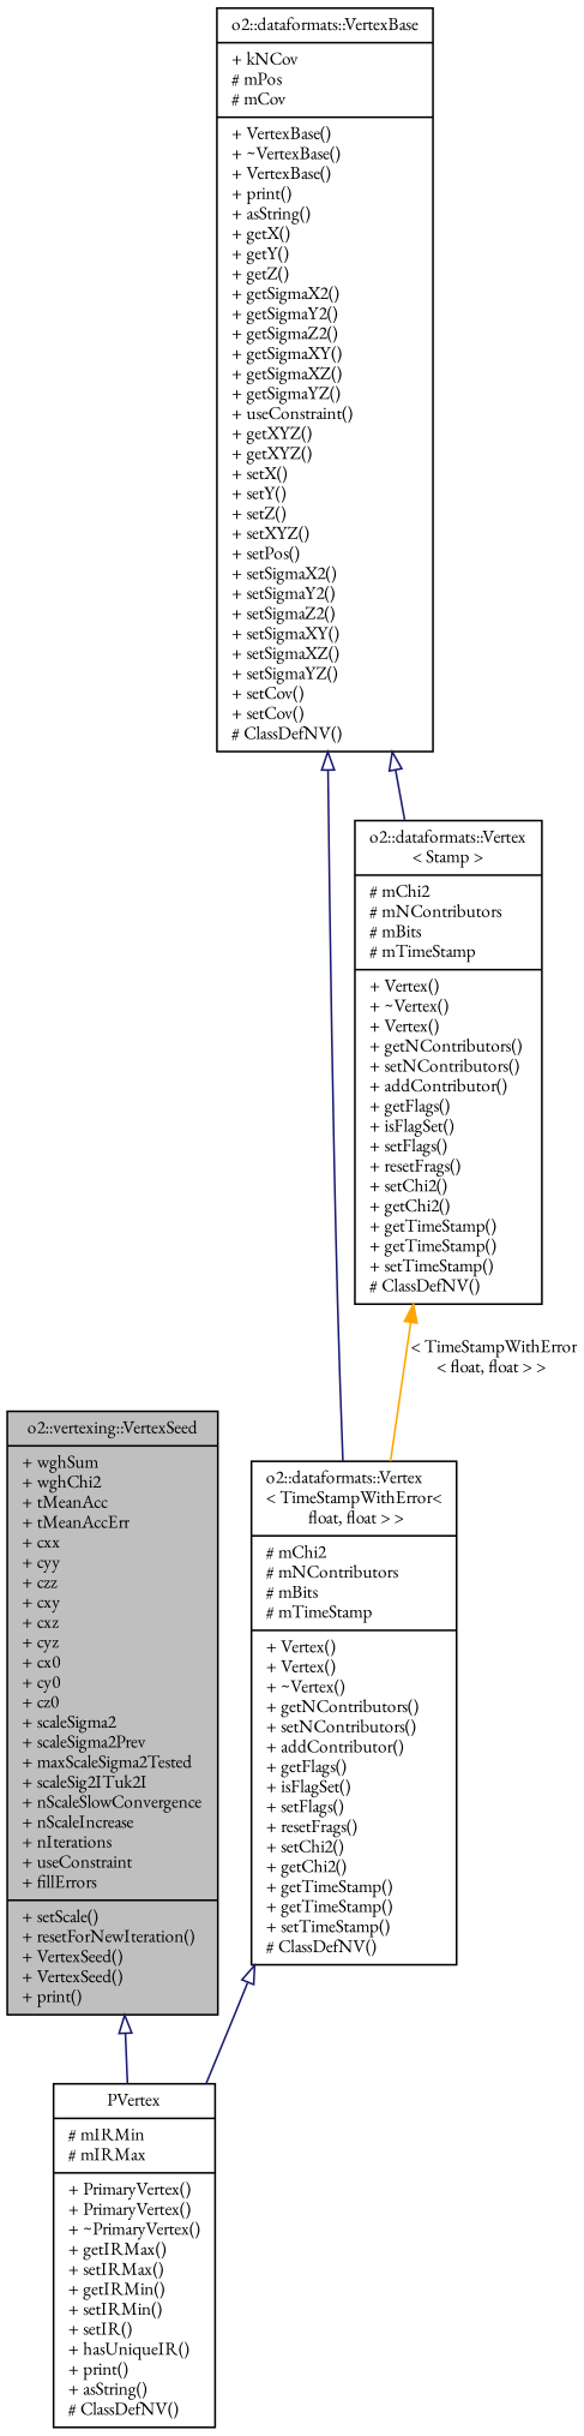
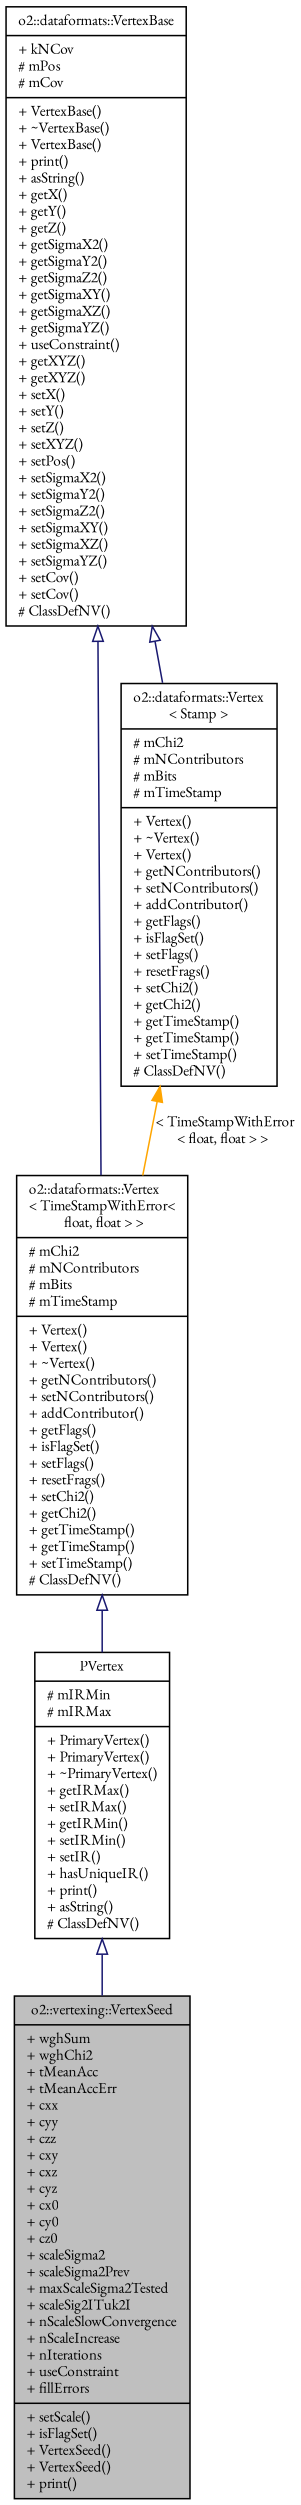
  digraph {
    fontname="EB Garamond"
    node [color=black fontname="EB Garamond" fontsize=10 shape=record]
    edge [arrowtail=onormal color=midnightblue dir=back fontname="EB Garamond" fontsize=10 labelfontname=Helvetica labelfontsize=10 style=solid]
-   n1 [fillcolor=grey75 fontcolor=black height=0.2 label="{o2::vertexing::VertexSeed\n|+ wghSum\l+ wghChi2\l+ tMeanAcc\l+ tMeanAccErr\l+ cxx\l+ cyy\l+ czz\l+ cxy\l+ cxz\l+ cyz\l+ cx0\l+ cy0\l+ cz0\l+ scaleSigma2\l+ scaleSigma2Prev\l+ maxScaleSigma2Tested\l+ scaleSig2ITuk2I\l+ nScaleSlowConvergence\l+ nScaleIncrease\l+ nIterations\l+ useConstraint\l+ fillErrors\l|+ setScale()\l+ resetForNewIteration()\l+ VertexSeed()\l+ VertexSeed()\l+ print()\l}" style=filled width=0.4]
+   n1 [fillcolor=grey75 fontcolor=black height=0.2 label="{o2::vertexing::VertexSeed\n|+ wghSum\l+ wghChi2\l+ tMeanAcc\l+ tMeanAccErr\l+ cxx\l+ cyy\l+ czz\l+ cxy\l+ cxz\l+ cyz\l+ cx0\l+ cy0\l+ cz0\l+ scaleSigma2\l+ scaleSigma2Prev\l+ maxScaleSigma2Tested\l+ scaleSig2ITuk2I\l+ nScaleSlowConvergence\l+ nScaleIncrease\l+ nIterations\l+ useConstraint\l+ fillErrors\l|+ setScale()\l+ isFlagSet()\l+ VertexSeed()\l+ VertexSeed()\l+ print()\l}" style=filled width=0.4]
    n2 [height=0.2 label="{PVertex\n|# mIRMin\l# mIRMax\l|+ PrimaryVertex()\l+ PrimaryVertex()\l+ ~PrimaryVertex()\l+ getIRMax()\l+ setIRMax()\l+ getIRMin()\l+ setIRMin()\l+ setIR()\l+ hasUniqueIR()\l+ print()\l+ asString()\l# ClassDefNV()\l}" width=0.4]
    n3 [height=0.2 label="{o2::dataformats::Vertex\l\< TimeStampWithError\<\l float, float \> \>\n|# mChi2\l# mNContributors\l# mBits\l# mTimeStamp\l|+ Vertex()\l+ Vertex()\l+ ~Vertex()\l+ getNContributors()\l+ setNContributors()\l+ addContributor()\l+ getFlags()\l+ isFlagSet()\l+ setFlags()\l+ resetFrags()\l+ setChi2()\l+ getChi2()\l+ getTimeStamp()\l+ getTimeStamp()\l+ setTimeStamp()\l# ClassDefNV()\l}" width=0.4]
    n4 [height=0.2 label="{o2::dataformats::VertexBase\n|+ kNCov\l# mPos\l# mCov\l|+ VertexBase()\l+ ~VertexBase()\l+ VertexBase()\l+ print()\l+ asString()\l+ getX()\l+ getY()\l+ getZ()\l+ getSigmaX2()\l+ getSigmaY2()\l+ getSigmaZ2()\l+ getSigmaXY()\l+ getSigmaXZ()\l+ getSigmaYZ()\l+ useConstraint()\l+ getXYZ()\l+ getXYZ()\l+ setX()\l+ setY()\l+ setZ()\l+ setXYZ()\l+ setPos()\l+ setSigmaX2()\l+ setSigmaY2()\l+ setSigmaZ2()\l+ setSigmaXY()\l+ setSigmaXZ()\l+ setSigmaYZ()\l+ setCov()\l+ setCov()\l# ClassDefNV()\l}" width=0.4]
    n5 [height=0.2 label="{o2::dataformats::Vertex\l\< Stamp \>\n|# mChi2\l# mNContributors\l# mBits\l# mTimeStamp\l|+ Vertex()\l+ ~Vertex()\l+ Vertex()\l+ getNContributors()\l+ setNContributors()\l+ addContributor()\l+ getFlags()\l+ isFlagSet()\l+ setFlags()\l+ resetFrags()\l+ setChi2()\l+ getChi2()\l+ getTimeStamp()\l+ getTimeStamp()\l+ setTimeStamp()\l# ClassDefNV()\l}" width=0.4]
-   n1 -> n2
+   n2 -> n1
    n3 -> n2
    n4 -> n3
    n4 -> n5
    n5 -> n3 [color=orange label=" \< TimeStampWithError\l\< float, float \> \>" arrowtail=""]
  }
